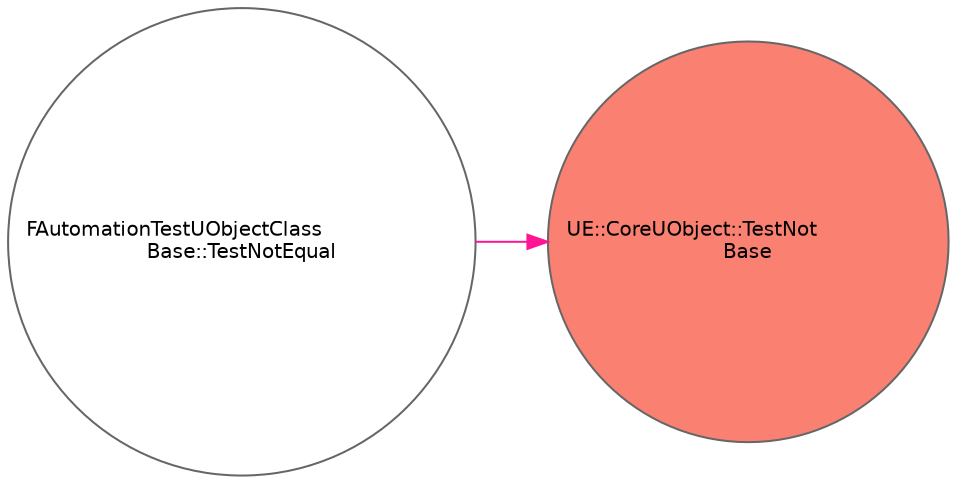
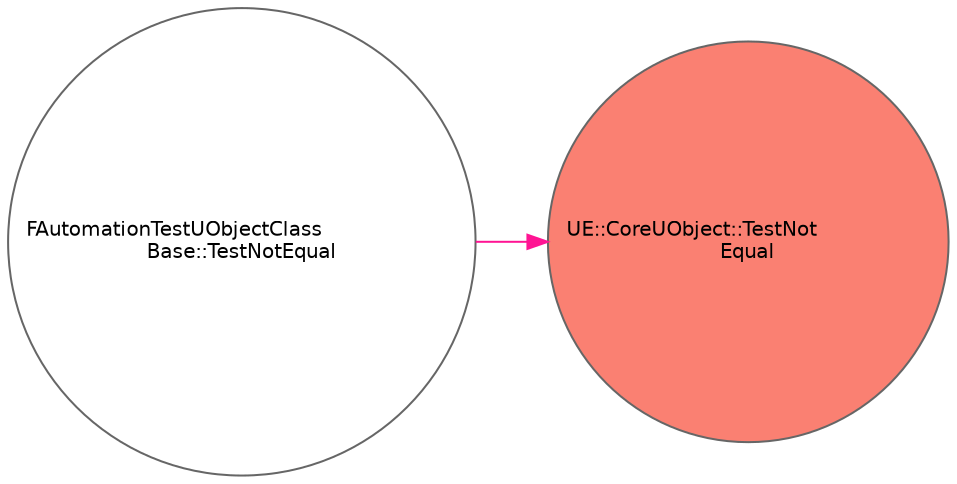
  digraph {
    rankdir=RL
    node [fontname=Helvetica fontsize=10 shape=circle style=filled]
-   n1 [color=gray40 fillcolor=salmon fontcolor=black height=0.2 label="UE::CoreUObject::TestNot\lBase" width=0.4]
+   n1 [color=gray40 fillcolor=salmon fontcolor=black height=0.2 label="UE::CoreUObject::TestNot\lEqual" width=0.4]
    n2 [color=grey40 fillcolor=white height=0.2 label="FAutomationTestUObjectClass\lBase::TestNotEqual" width=0.4]
    n1 -> n2 [color=deeppink dir=back fontname=Helvetica fontsize=10 labelfontname=Helvetica labelfontsize=10 style=solid]
  }
